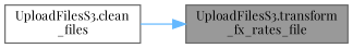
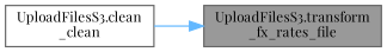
  digraph {
    rankdir=RL
    fontname="Playfair Display"
    node [fontname="Playfair Display" fontsize=10 shape=box style=filled]
    n1 [color=gray40 fillcolor=grey60 fontcolor=black height=0.2 label="UploadFilesS3.transform\l_fx_rates_file" width=0.4]
-   n2 [color=grey40 fillcolor=white height=0.2 label="UploadFilesS3.clean\l_files" width=0.4]
+   n2 [color=grey40 fillcolor=white height=0.2 label="UploadFilesS3.clean\l_clean" width=0.4]
    n1 -> n2 [color=steelblue1 dir=back fontname="Playfair Display" fontsize=10 labelfontname=Helvetica labelfontsize=10 style=solid]
  }
